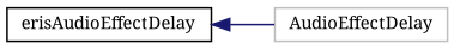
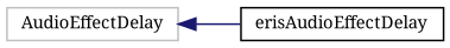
  digraph {
    rankdir=LR
    fontname="Noto Serif"
    node [fillcolor=white fontname="Noto Serif" fontsize=10 shape=record style=filled]
    n1 [color=grey75 height=0.2 label=AudioEffectDelay width=0.4]
    n2 [color=black height=0.2 label=erisAudioEffectDelay width=0.4]
-   n2 -> n1 [color=midnightblue dir=back fontname="Noto Serif" fontsize=10 labelfontname=Helvetica labelfontsize=10 style=solid]
+   n1 -> n2 [color=midnightblue dir=back fontname="Noto Serif" fontsize=10 labelfontname=Helvetica labelfontsize=10 style=solid]
  }
